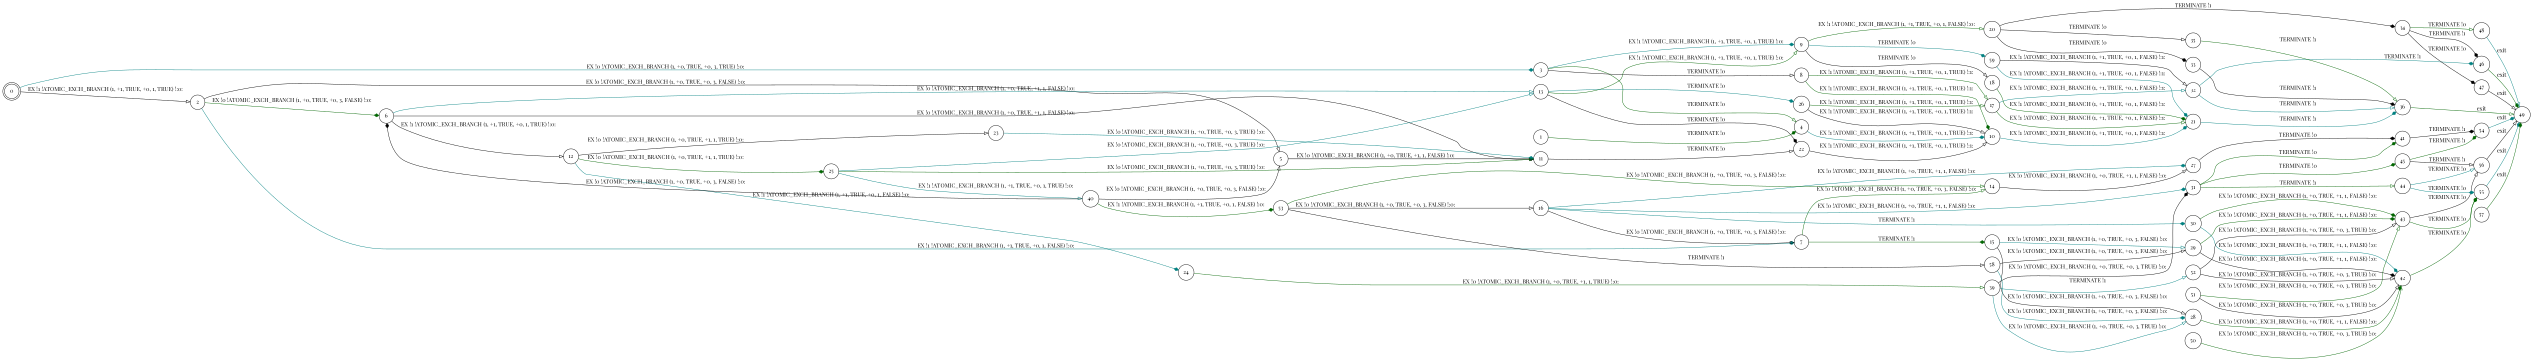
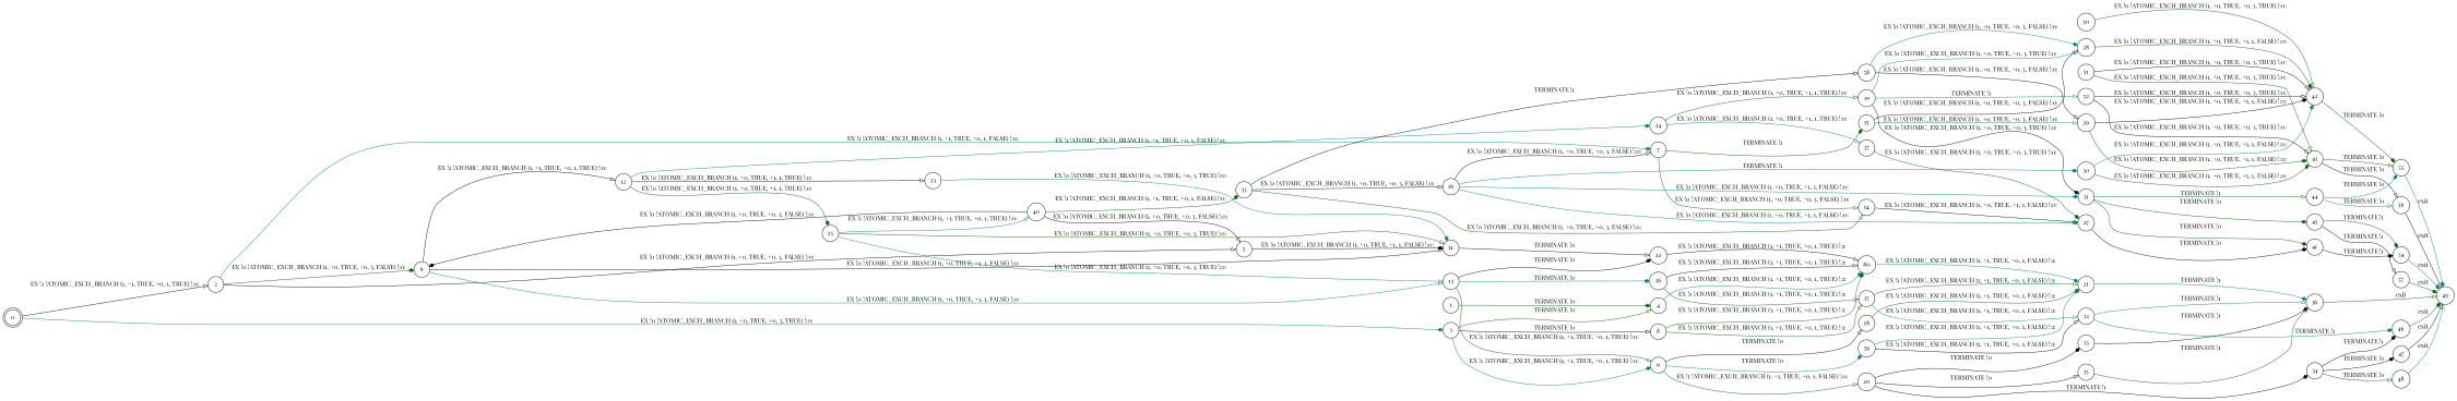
  digraph {
    fontname="Playfair Display"
    rankdir=LR
    node [fontname="Playfair Display" shape=circle]
    edge [arrowhead=onormal color=black fontname="Playfair Display"]
    0 [peripheries=2]
    2
    3
    1
    4
    5
    6
    7
    8
    9
-   10
+   10 [label=80]
    11
    12
    13
    14
    15
    17
    18
    n19 [label=59]
    20
    21
    22
    23
    24
    25
    26
    27
    28
    29
    16
    30
    31
    32
    33
    34
    35
    36
+   37
    39
    40
    41
    42
    43
    44
    45
    46
    47
    48
    49
    52
    53
    54
    55
    56
    57
    50
    51
    58
    0 -> 2 [label="EX !1 !ATOMIC_EXCH_BRANCH (1, +1, TRUE, +0, 1, TRUE) !:0:"]
    0 -> 3 [arrowhead=diamond color=teal label="EX !0 !ATOMIC_EXCH_BRANCH (1, +0, TRUE, +0, 3, TRUE) !:0:"]
    2 -> 5 [label="EX !0 !ATOMIC_EXCH_BRANCH (1, +0, TRUE, +0, 3, FALSE) !:0:"]
    2 -> 6 [arrowhead=diamond color=darkgreen label="EX !0 !ATOMIC_EXCH_BRANCH (1, +0, TRUE, +0, 3, FALSE) !:0:"]
    2 -> 7 [arrowhead=diamond color=teal label="EX !1 !ATOMIC_EXCH_BRANCH (1, +1, TRUE, +0, 1, FALSE) !:0:"]
    3 -> 4 [color=darkgreen label="TERMINATE !0"]
    3 -> 8 [label="TERMINATE !0"]
    3 -> 9 [arrowhead=diamond color=teal label="EX !1 !ATOMIC_EXCH_BRANCH (1, +1, TRUE, +0, 1, TRUE) !:0:"]
    1 -> 4 [arrowhead=diamond color=darkgreen label="TERMINATE !0"]
    4 -> 10 [arrowhead=diamond color=teal label="EX !1 !ATOMIC_EXCH_BRANCH (1, +1, TRUE, +0, 1, TRUE) !:1:"]
    5 -> 11 [arrowhead=diamond label="EX !0 !ATOMIC_EXCH_BRANCH (1, +0, TRUE, +1, 1, FALSE) !:0:"]
    6 -> 11 [label="EX !0 !ATOMIC_EXCH_BRANCH (1, +0, TRUE, +1, 1, FALSE) !:0:"]
    6 -> 12 [label="EX !1 !ATOMIC_EXCH_BRANCH (1, +1, TRUE, +0, 1, TRUE) !:0:"]
    6 -> 13 [color=teal label="EX !0 !ATOMIC_EXCH_BRANCH (1, +0, TRUE, +1, 1, FALSE) !:0:"]
    7 -> 14 [color=darkgreen label="EX !0 !ATOMIC_EXCH_BRANCH (1, +0, TRUE, +0, 3, FALSE) !:0:"]
    7 -> 15 [arrowhead=diamond color=darkgreen label="TERMINATE !1"]
    8 -> 10 [arrowhead=diamond color=darkgreen label="EX !1 !ATOMIC_EXCH_BRANCH (1, +1, TRUE, +0, 1, TRUE) !:1:"]
    8 -> 17 [color=darkgreen label="EX !1 !ATOMIC_EXCH_BRANCH (1, +1, TRUE, +0, 1, TRUE) !:1:"]
    9 -> 18 [label="TERMINATE !0"]
    9 -> n19 [arrowhead=diamond color=teal label="TERMINATE !0"]
    9 -> 20 [color=darkgreen label="EX !1 !ATOMIC_EXCH_BRANCH (1, +1, TRUE, +0, 1, FALSE) !:0:"]
    10 -> 21 [arrowhead=diamond color=teal label="EX !1 !ATOMIC_EXCH_BRANCH (1, +1, TRUE, +0, 1, FALSE) !:1:"]
    11 -> 22 [label="TERMINATE !0"]
    12 -> 23 [label="EX !0 !ATOMIC_EXCH_BRANCH (1, +0, TRUE, +1, 1, TRUE) !:0:"]
    12 -> 24 [arrowhead=diamond color=teal label="EX !1 !ATOMIC_EXCH_BRANCH (1, +1, TRUE, +0, 1, FALSE) !:0:"]
    12 -> 25 [arrowhead=diamond color=darkgreen label="EX !0 !ATOMIC_EXCH_BRANCH (1, +0, TRUE, +1, 1, TRUE) !:0:"]
    13 -> 9 [color=darkgreen label="EX !1 !ATOMIC_EXCH_BRANCH (1, +1, TRUE, +0, 1, TRUE) !:0:"]
    13 -> 22 [arrowhead=diamond label="TERMINATE !0"]
    13 -> 26 [arrowhead=diamond color=teal label="TERMINATE !0"]
    14 -> 27 [label="EX !0 !ATOMIC_EXCH_BRANCH (1, +0, TRUE, +1, 1, FALSE) !:0:"]
    15 -> 28 [label="EX !0 !ATOMIC_EXCH_BRANCH (1, +0, TRUE, +0, 3, FALSE) !:0:"]
    15 -> 29 [color=teal label="EX !0 !ATOMIC_EXCH_BRANCH (1, +0, TRUE, +0, 3, FALSE) !:0:"]
    17 -> 21 [color=darkgreen label="EX !1 !ATOMIC_EXCH_BRANCH (1, +1, TRUE, +0, 1, FALSE) !:1:"]
    17 -> 32 [color=teal label="EX !1 !ATOMIC_EXCH_BRANCH (1, +1, TRUE, +0, 1, FALSE) !:1:"]
    18 -> 21 [arrowhead=diamond color=darkgreen label="EX !1 !ATOMIC_EXCH_BRANCH (1, +1, TRUE, +0, 1, FALSE) !:1:"]
    n19 -> 21 [arrowhead=diamond color=teal label="EX !1 !ATOMIC_EXCH_BRANCH (1, +1, TRUE, +0, 1, FALSE) !:1:"]
    n19 -> 32 [label="EX !1 !ATOMIC_EXCH_BRANCH (1, +1, TRUE, +0, 1, FALSE) !:1:"]
    20 -> 33 [arrowhead=diamond label="TERMINATE !0"]
    20 -> 34 [arrowhead=diamond label="TERMINATE !1"]
    20 -> 35 [label="TERMINATE !0"]
    21 -> 36 [arrowhead=diamond color=teal label="TERMINATE !1"]
    22 -> 10 [label="EX !1 !ATOMIC_EXCH_BRANCH (1, +1, TRUE, +0, 1, TRUE) !:1:"]
    23 -> 11 [arrowhead=diamond color=teal label="EX !0 !ATOMIC_EXCH_BRANCH (1, +0, TRUE, +0, 3, TRUE) !:0:"]
+   24 -> 37 [color=teal label="EX !0 !ATOMIC_EXCH_BRANCH (1, +0, TRUE, +1, 1, TRUE) !:0:"]
    24 -> 39 [color=darkgreen label="EX !0 !ATOMIC_EXCH_BRANCH (1, +0, TRUE, +1, 1, TRUE) !:0:"]
    25 -> 11 [color=darkgreen label="EX !0 !ATOMIC_EXCH_BRANCH (1, +0, TRUE, +0, 3, TRUE) !:0:"]
    25 -> 13 [color=teal label="EX !0 !ATOMIC_EXCH_BRANCH (1, +0, TRUE, +0, 3, TRUE) !:0:"]
    25 -> 40 [color=teal label="EX !1 !ATOMIC_EXCH_BRANCH (1, +1, TRUE, +0, 1, TRUE) !:0:"]
    26 -> 10 [label="EX !1 !ATOMIC_EXCH_BRANCH (1, +1, TRUE, +0, 1, TRUE) !:1:"]
    26 -> 17 [color=darkgreen label="EX !1 !ATOMIC_EXCH_BRANCH (1, +1, TRUE, +0, 1, TRUE) !:1:"]
    27 -> 41 [arrowhead=diamond label="TERMINATE !0"]
    28 -> 42 [arrowhead=diamond color=darkgreen label="EX !0 !ATOMIC_EXCH_BRANCH (1, +0, TRUE, +1, 1, FALSE) !:0:"]
    29 -> 42 [arrowhead=diamond label="EX !0 !ATOMIC_EXCH_BRANCH (1, +0, TRUE, +1, 1, FALSE) !:0:"]
    29 -> 43 [arrowhead=diamond color=darkgreen label="EX !0 !ATOMIC_EXCH_BRANCH (1, +0, TRUE, +1, 1, FALSE) !:0:"]
    16 -> 7 [label="EX !0 !ATOMIC_EXCH_BRANCH (1, +0, TRUE, +0, 3, FALSE) !:0:"]
    16 -> 27 [arrowhead=diamond color=teal label="EX !0 !ATOMIC_EXCH_BRANCH (1, +0, TRUE, +1, 1, FALSE) !:0:"]
    16 -> 30 [arrowhead=diamond color=teal label="TERMINATE !1"]
    16 -> 31 [arrowhead=diamond color=teal label="EX !0 !ATOMIC_EXCH_BRANCH (1, +0, TRUE, +1, 1, FALSE) !:0:"]
    30 -> 42 [arrowhead=diamond color=teal label="EX !0 !ATOMIC_EXCH_BRANCH (1, +0, TRUE, +1, 1, FALSE) !:0:"]
    30 -> 43 [arrowhead=diamond color=darkgreen label="EX !0 !ATOMIC_EXCH_BRANCH (1, +0, TRUE, +1, 1, FALSE) !:0:"]
    31 -> 41 [arrowhead=diamond color=darkgreen label="TERMINATE !0"]
    31 -> 44 [color=darkgreen label="TERMINATE !1"]
    31 -> 45 [arrowhead=diamond color=darkgreen label="TERMINATE !0"]
    32 -> 36 [color=teal label="TERMINATE !1"]
    32 -> 46 [arrowhead=diamond color=teal label="TERMINATE !1"]
    33 -> 36 [arrowhead=diamond label="TERMINATE !1"]
    34 -> 46 [arrowhead=diamond label="TERMINATE !1"]
    34 -> 47 [arrowhead=diamond label="TERMINATE !0"]
    34 -> 48 [color=darkgreen label="TERMINATE !0"]
    35 -> 36 [color=darkgreen label="TERMINATE !1"]
    36 -> 49 [color=darkgreen label=exit]
+   37 -> 27 [arrowhead=diamond color=darkgreen label="EX !0 !ATOMIC_EXCH_BRANCH (1, +0, TRUE, +0, 3, TRUE) !:0:"]
    39 -> 28 [color=teal label="EX !0 !ATOMIC_EXCH_BRANCH (1, +0, TRUE, +0, 3, TRUE) !:0:"]
    39 -> 31 [arrowhead=diamond label="EX !0 !ATOMIC_EXCH_BRANCH (1, +0, TRUE, +0, 3, TRUE) !:0:"]
    39 -> 52 [color=teal label="TERMINATE !1"]
    40 -> 5 [label="EX !0 !ATOMIC_EXCH_BRANCH (1, +0, TRUE, +0, 3, FALSE) !:0:"]
    40 -> 6 [arrowhead=diamond label="EX !0 !ATOMIC_EXCH_BRANCH (1, +0, TRUE, +0, 3, FALSE) !:0:"]
    40 -> 53 [arrowhead=diamond color=darkgreen label="EX !1 !ATOMIC_EXCH_BRANCH (1, +1, TRUE, +0, 1, FALSE) !:0:"]
    41 -> 54 [arrowhead=diamond label="TERMINATE !1"]
    42 -> 55 [arrowhead=diamond color=darkgreen label="TERMINATE !0"]
-   43 -> 55 [arrowhead=diamond color=darkgreen label="TERMINATE !0"]
+   43 -> 55 [color=darkgreen label="TERMINATE !0"]
    43 -> 56 [label="TERMINATE !0"]
    44 -> 55 [arrowhead=diamond color=teal label="TERMINATE !0"]
    44 -> 56 [color=teal label="TERMINATE !0"]
    45 -> 54 [arrowhead=diamond color=darkgreen label="TERMINATE !1"]
-   45 -> 56 [label="TERMINATE !1"]
+   45 -> 57 [label="TERMINATE !1"]
    46 -> 49 [arrowhead=diamond color=darkgreen label=exit]
    47 -> 49 [label=exit]
    48 -> 49 [color=teal label=exit]
    52 -> 42 [label="EX !0 !ATOMIC_EXCH_BRANCH (1, +0, TRUE, +0, 3, TRUE) !:0:"]
    52 -> 43 [label="EX !0 !ATOMIC_EXCH_BRANCH (1, +0, TRUE, +0, 3, TRUE) !:0:"]
    53 -> 14 [color=darkgreen label="EX !0 !ATOMIC_EXCH_BRANCH (1, +0, TRUE, +0, 3, FALSE) !:0:"]
    53 -> 16 [label="EX !0 !ATOMIC_EXCH_BRANCH (1, +0, TRUE, +0, 3, FALSE) !:0:"]
    53 -> 58 [label="TERMINATE !1"]
    54 -> 49 [arrowhead=diamond color=teal label=exit]
    55 -> 49 [arrowhead=diamond color=teal label=exit]
    56 -> 49 [label=exit]
    57 -> 49 [arrowhead=diamond color=darkgreen label=exit]
    50 -> 42 [color=darkgreen label="EX !0 !ATOMIC_EXCH_BRANCH (1, +0, TRUE, +0, 3, TRUE) !:0:"]
    51 -> 42 [label="EX !0 !ATOMIC_EXCH_BRANCH (1, +0, TRUE, +0, 3, TRUE) !:0:"]
    51 -> 43 [color=darkgreen label="EX !0 !ATOMIC_EXCH_BRANCH (1, +0, TRUE, +0, 3, TRUE) !:0:"]
    58 -> 28 [arrowhead=diamond color=teal label="EX !0 !ATOMIC_EXCH_BRANCH (1, +0, TRUE, +0, 3, FALSE) !:0:"]
    58 -> 29 [label="EX !0 !ATOMIC_EXCH_BRANCH (1, +0, TRUE, +0, 3, FALSE) !:0:"]
  }
